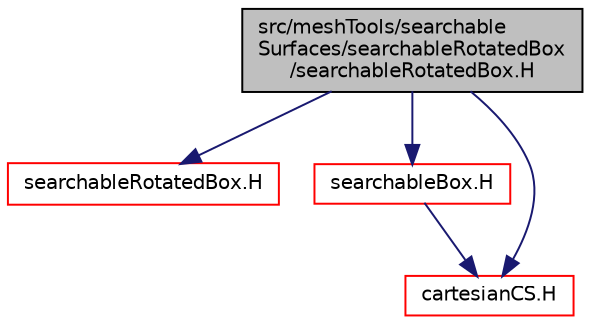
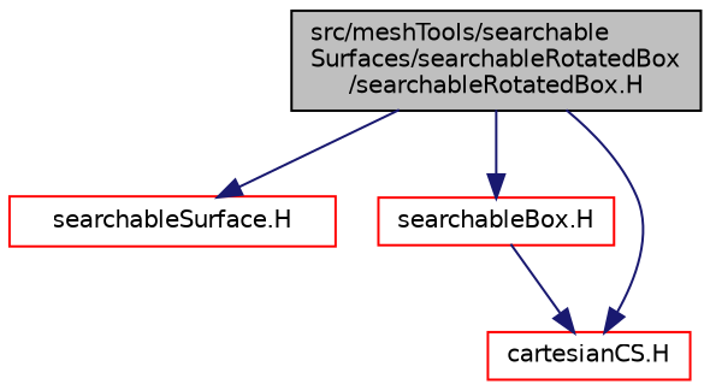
  digraph {
    node [color=red fontname=Helvetica fontsize=10 shape=record]
    edge [color=midnightblue fontname=Helvetica fontsize=10 labelfontname=Helvetica labelfontsize=10 style=solid]
    n1 [color=black fillcolor=grey75 fontcolor=black height=0.2 label="src/meshTools/searchable\lSurfaces/searchableRotatedBox\l/searchableRotatedBox.H" style=filled width=0.4]
-   n2 [height=0.2 label="searchableRotatedBox.H" width=0.4]
+   n2 [height=0.2 label="searchableSurface.H" width=0.4]
    n3 [height=0.2 label="searchableBox.H" width=0.4]
    n4 [height=0.2 label="cartesianCS.H" width=0.4]
    n1 -> n2
    n1 -> n3
    n1 -> n4
    n3 -> n4
  }
